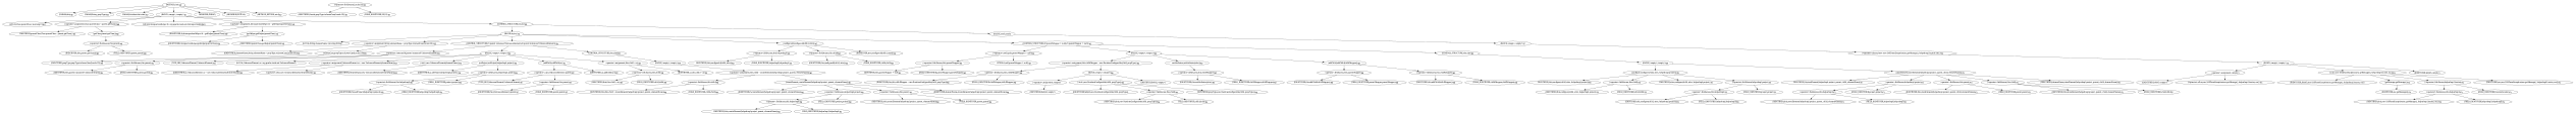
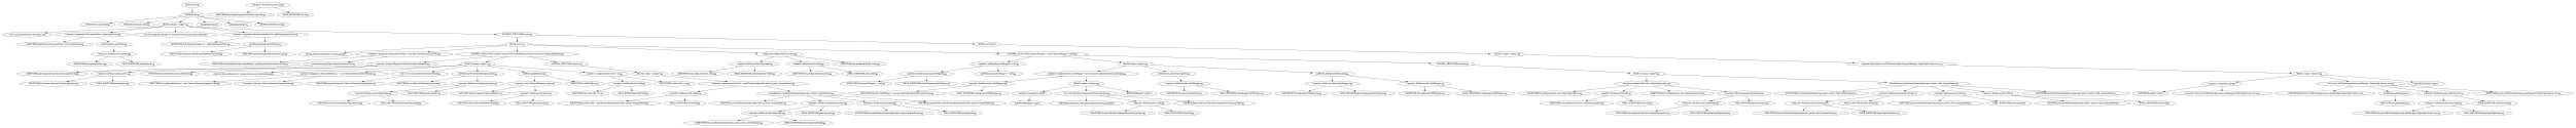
  digraph {
    fontname="PT Serif"
    node [fontname="PT Serif"]
    edge [fontname="PT Serif"]
    n1 [label=<(METHOD,init)<SUB>947</SUB>>]
    n2 [label=<(PARAM,this)<SUB>947</SUB>>]
    n3 [label=<(PARAM,String propType)<SUB>947</SUB>>]
    n4 [label=<(PARAM,AttributeList attrs)<SUB>947</SUB>>]
    n5 [label=<(BLOCK,&lt;empty&gt;,&lt;empty&gt;)<SUB>947</SUB>>]
    n6 [label=<(MODIFIER,PUBLIC)>]
    n7 [label=<(MODIFIER,VIRTUAL)>]
    n8 [label=<(METHOD_RETURN,void)<SUB>947</SUB>>]
    n9 [label=<(LOCAL,Class parentClass: java.lang.Class)>]
    n10 [label=<(&lt;operator&gt;.assignment,Class parentClass = parent.getClass())<SUB>948</SUB>>]
    n11 [label=<(LOCAL,IntrospectionHelper ih: org.apache.tools.ant.IntrospectionHelper)>]
    n12 [label=<(&lt;operator&gt;.assignment,IntrospectionHelper ih = getHelper(parentClass))<SUB>949</SUB>>]
    n13 [label=<(CONTROL_STRUCTURE,try,try)<SUB>952</SUB>>]
    n14 [label=<(IDENTIFIER,parentClass,Class parentClass = parent.getClass())<SUB>948</SUB>>]
    n15 [label=<(getClass,parent.getClass())<SUB>948</SUB>>]
    n16 [label=<(IDENTIFIER,ih,IntrospectionHelper ih = getHelper(parentClass))<SUB>949</SUB>>]
    n17 [label=<(getHelper,getHelper(parentClass))<SUB>950</SUB>>]
    n18 [label=<(BLOCK,try,try)<SUB>952</SUB>>]
    n19 [label=<(BLOCK,catch,catch)>]
    n20 [label=<(&lt;operator&gt;.fieldAccess,this.parent)<SUB>948</SUB>>]
    n21 [label=<(IDENTIFIER,this,parent.getClass())<SUB>948</SUB>>]
    n22 [label=<(FIELD_IDENTIFIER,parent,parent)<SUB>948</SUB>>]
    n23 [label=<(IDENTIFIER,IntrospectionHelper,getHelper(parentClass))<SUB>950</SUB>>]
    n24 [label=<(IDENTIFIER,parentClass,getHelper(parentClass))<SUB>950</SUB>>]
    n25 [label=<(LOCAL,String elementName: java.lang.String)>]
    n26 [label=<(&lt;operator&gt;.assignment,String elementName = propType.toLowerCase(Locale.US))<SUB>953</SUB>>]
    n27 [label=<(CONTROL_STRUCTURE,if (parent instanceof UnknownElement),if (parent instanceof UnknownElement))<SUB>954</SUB>>]
    n28 [label=<(configureId,configureId(child, attrs))<SUB>963</SUB>>]
    n29 [label=<(CONTROL_STRUCTURE,if (parentWrapper != null),if (parentWrapper != null))<SUB>965</SUB>>]
    n30 [label=<(BLOCK,&lt;empty&gt;,&lt;empty&gt;)<SUB>973</SUB>>]
    n31 [label=<(IDENTIFIER,elementName,String elementName = propType.toLowerCase(Locale.US))<SUB>953</SUB>>]
    n32 [label=<(toLowerCase,propType.toLowerCase(Locale.US))<SUB>953</SUB>>]
    n33 [label=<(&lt;operator&gt;.instanceOf,parent instanceof UnknownElement)<SUB>954</SUB>>]
    n34 [label=<(BLOCK,&lt;empty&gt;,&lt;empty&gt;)<SUB>954</SUB>>]
    n35 [label=<(CONTROL_STRUCTURE,else,else)<SUB>959</SUB>>]
    n36 [label=<(&lt;operator&gt;.fieldAccess,this.helperImpl)<SUB>963</SUB>>]
    n37 [label=<(&lt;operator&gt;.fieldAccess,this.child)<SUB>963</SUB>>]
    n38 [label=<(IDENTIFIER,attrs,configureId(child, attrs))<SUB>963</SUB>>]
    n39 [label=<(&lt;operator&gt;.notEquals,parentWrapper != null)<SUB>965</SUB>>]
    n40 [label=<(BLOCK,&lt;empty&gt;,&lt;empty&gt;)<SUB>965</SUB>>]
    n41 [label=<(CONTROL_STRUCTURE,else,else)<SUB>969</SUB>>]
    n42 [label=<(IDENTIFIER,propType,propType.toLowerCase(Locale.US))<SUB>953</SUB>>]
    n43 [label=<(&lt;operator&gt;.fieldAccess,Locale.US)<SUB>953</SUB>>]
    n44 [label=<(IDENTIFIER,Locale,propType.toLowerCase(Locale.US))<SUB>953</SUB>>]
    n45 [label=<(FIELD_IDENTIFIER,US,US)<SUB>953</SUB>>]
    n46 [label=<(&lt;operator&gt;.fieldAccess,this.parent)<SUB>954</SUB>>]
    n47 [label=<(TYPE_REF,UnknownElement,UnknownElement)<SUB>954</SUB>>]
    n48 [label=<(LOCAL,UnknownElement uc: org.apache.tools.ant.UnknownElement)>]
    n49 [label=<(&lt;operator&gt;.assignment,UnknownElement uc = new UnknownElement(elementName))<SUB>955</SUB>>]
    n50 [label=<(&lt;init&gt;,new UnknownElement(elementName))<SUB>955</SUB>>]
    n51 [label=<(setProject,setProject(helperImpl.project))<SUB>956</SUB>>]
    n52 [label=<(addChild,addChild(uc))<SUB>957</SUB>>]
    n53 [label=<(&lt;operator&gt;.assignment,this.child = uc)<SUB>958</SUB>>]
    n54 [label=<(BLOCK,&lt;empty&gt;,&lt;empty&gt;)<SUB>959</SUB>>]
    n55 [label=<(IDENTIFIER,this,parent instanceof UnknownElement)<SUB>954</SUB>>]
    n56 [label=<(FIELD_IDENTIFIER,parent,parent)<SUB>954</SUB>>]
    n57 [label=<(IDENTIFIER,uc,UnknownElement uc = new UnknownElement(elementName))<SUB>955</SUB>>]
    n58 [label=<(&lt;operator&gt;.alloc,new UnknownElement(elementName))<SUB>955</SUB>>]
    n59 [label=<(IDENTIFIER,elementName,new UnknownElement(elementName))<SUB>955</SUB>>]
    n60 [label=<(IDENTIFIER,uc,setProject(helperImpl.project))<SUB>956</SUB>>]
    n61 [label=<(&lt;operator&gt;.fieldAccess,helperImpl.project)<SUB>956</SUB>>]
    n62 [label=<(&lt;operator&gt;.cast,(UnknownElement) parent)<SUB>957</SUB>>]
    n63 [label=<(IDENTIFIER,uc,addChild(uc))<SUB>957</SUB>>]
    n64 [label=<(&lt;operator&gt;.fieldAccess,this.child)<SUB>958</SUB>>]
    n65 [label=<(IDENTIFIER,uc,this.child = uc)<SUB>958</SUB>>]
    n66 [label=<(&lt;operator&gt;.fieldAccess,this.helperImpl)<SUB>956</SUB>>]
    n67 [label=<(FIELD_IDENTIFIER,project,project)<SUB>956</SUB>>]
    n68 [label=<(IDENTIFIER,this,setProject(helperImpl.project))<SUB>956</SUB>>]
    n69 [label=<(FIELD_IDENTIFIER,helperImpl,helperImpl)<SUB>956</SUB>>]
    n70 [label=<(TYPE_REF,UnknownElement,UnknownElement)<SUB>957</SUB>>]
    n71 [label=<(&lt;operator&gt;.fieldAccess,this.parent)<SUB>957</SUB>>]
    n72 [label=<(IDENTIFIER,this,(UnknownElement) parent)<SUB>957</SUB>>]
    n73 [label=<(FIELD_IDENTIFIER,parent,parent)<SUB>957</SUB>>]
    n74 [label=<(IDENTIFIER,this,this.child = uc)<SUB>958</SUB>>]
    n75 [label=<(FIELD_IDENTIFIER,child,child)<SUB>958</SUB>>]
    n76 [label=<(&lt;operator&gt;.assignment,this.child = createElement(helperImpl.project, parent, elementName))<SUB>960</SUB>>]
    n77 [label=<(&lt;operator&gt;.fieldAccess,this.child)<SUB>960</SUB>>]
    n78 [label=<(createElement,createElement(helperImpl.project, parent, elementName))<SUB>960</SUB>>]
    n79 [label=<(IDENTIFIER,this,this.child = createElement(helperImpl.project, parent, elementName))<SUB>960</SUB>>]
    n80 [label=<(FIELD_IDENTIFIER,child,child)<SUB>960</SUB>>]
    n81 [label=<(IDENTIFIER,ih,createElement(helperImpl.project, parent, elementName))<SUB>960</SUB>>]
    n82 [label=<(&lt;operator&gt;.fieldAccess,helperImpl.project)<SUB>960</SUB>>]
    n83 [label=<(&lt;operator&gt;.fieldAccess,this.parent)<SUB>960</SUB>>]
    n84 [label=<(IDENTIFIER,elementName,createElement(helperImpl.project, parent, elementName))<SUB>960</SUB>>]
    n85 [label=<(&lt;operator&gt;.fieldAccess,this.helperImpl)<SUB>960</SUB>>]
    n86 [label=<(FIELD_IDENTIFIER,project,project)<SUB>960</SUB>>]
    n87 [label=<(IDENTIFIER,this,createElement(helperImpl.project, parent, elementName))<SUB>960</SUB>>]
    n88 [label=<(FIELD_IDENTIFIER,parent,parent)<SUB>960</SUB>>]
    n89 [label=<(IDENTIFIER,this,createElement(helperImpl.project, parent, elementName))<SUB>960</SUB>>]
    n90 [label=<(FIELD_IDENTIFIER,helperImpl,helperImpl)<SUB>960</SUB>>]
    n91 [label=<(IDENTIFIER,this,configureId(child, attrs))<SUB>963</SUB>>]
    n92 [label=<(FIELD_IDENTIFIER,helperImpl,helperImpl)<SUB>963</SUB>>]
    n93 [label=<(IDENTIFIER,this,configureId(child, attrs))<SUB>963</SUB>>]
    n94 [label=<(FIELD_IDENTIFIER,child,child)<SUB>963</SUB>>]
    n95 [label=<(&lt;operator&gt;.fieldAccess,this.parentWrapper)<SUB>965</SUB>>]
    n96 [label=<(LITERAL,null,parentWrapper != null)<SUB>965</SUB>>]
    n97 [label=<(&lt;operator&gt;.assignment,this.childWrapper = new RuntimeConfigurable(child, propType))<SUB>966</SUB>>]
    n98 [label=<(setAttributes,setAttributes(attrs))<SUB>967</SUB>>]
    n99 [label=<(addChild,addChild(childWrapper))<SUB>968</SUB>>]
    n100 [label=<(BLOCK,&lt;empty&gt;,&lt;empty&gt;)<SUB>969</SUB>>]
    n101 [label=<(IDENTIFIER,this,parentWrapper != null)<SUB>965</SUB>>]
    n102 [label=<(FIELD_IDENTIFIER,parentWrapper,parentWrapper)<SUB>965</SUB>>]
    n103 [label=<(&lt;operator&gt;.fieldAccess,this.childWrapper)<SUB>966</SUB>>]
    n104 [label=<(BLOCK,&lt;empty&gt;,&lt;empty&gt;)<SUB>966</SUB>>]
    n105 [label=<(&lt;operator&gt;.fieldAccess,this.childWrapper)<SUB>967</SUB>>]
    n106 [label=<(&lt;operator&gt;.fieldAccess,this.parentWrapper)<SUB>968</SUB>>]
    n107 [label=<(&lt;operator&gt;.fieldAccess,this.childWrapper)<SUB>968</SUB>>]
    n108 [label=<(IDENTIFIER,this,this.childWrapper = new RuntimeConfigurable(child, propType))<SUB>966</SUB>>]
    n109 [label=<(FIELD_IDENTIFIER,childWrapper,childWrapper)<SUB>966</SUB>>]
    n110 [label=<(&lt;operator&gt;.assignment,&lt;empty&gt;)>]
    n111 [label=<(&lt;init&gt;,new RuntimeConfigurable(child, propType))<SUB>966</SUB>>]
    n112 [label=<(IDENTIFIER,$obj42,&lt;empty&gt;)>]
    n113 [label=<(IDENTIFIER,$obj42,&lt;empty&gt;)>]
    n114 [label=<(IDENTIFIER,$obj42,new RuntimeConfigurable(child, propType))>]
    n115 [label=<(&lt;operator&gt;.fieldAccess,this.child)<SUB>966</SUB>>]
    n116 [label=<(IDENTIFIER,propType,new RuntimeConfigurable(child, propType))<SUB>966</SUB>>]
    n117 [label=<(IDENTIFIER,this,new RuntimeConfigurable(child, propType))<SUB>966</SUB>>]
    n118 [label=<(FIELD_IDENTIFIER,child,child)<SUB>966</SUB>>]
    n119 [label=<(IDENTIFIER,this,setAttributes(attrs))<SUB>967</SUB>>]
    n120 [label=<(FIELD_IDENTIFIER,childWrapper,childWrapper)<SUB>967</SUB>>]
    n121 [label=<(IDENTIFIER,this,addChild(childWrapper))<SUB>968</SUB>>]
    n122 [label=<(FIELD_IDENTIFIER,parentWrapper,parentWrapper)<SUB>968</SUB>>]
    n123 [label=<(IDENTIFIER,this,addChild(childWrapper))<SUB>968</SUB>>]
    n124 [label=<(FIELD_IDENTIFIER,childWrapper,childWrapper)<SUB>968</SUB>>]
    n125 [label=<(configure,configure(child, attrs, helperImpl.project))<SUB>970</SUB>>]
    n126 [label=<(storeElement,storeElement(helperImpl.project, parent, child, elementName))<SUB>971</SUB>>]
    n127 [label=<(IDENTIFIER,this,configure(child, attrs, helperImpl.project))<SUB>970</SUB>>]
    n128 [label=<(&lt;operator&gt;.fieldAccess,this.child)<SUB>970</SUB>>]
    n129 [label=<(IDENTIFIER,attrs,configure(child, attrs, helperImpl.project))<SUB>970</SUB>>]
    n130 [label=<(&lt;operator&gt;.fieldAccess,helperImpl.project)<SUB>970</SUB>>]
    n131 [label=<(IDENTIFIER,ih,storeElement(helperImpl.project, parent, child, elementName))<SUB>971</SUB>>]
    n132 [label=<(&lt;operator&gt;.fieldAccess,helperImpl.project)<SUB>971</SUB>>]
    n133 [label=<(&lt;operator&gt;.fieldAccess,this.parent)<SUB>971</SUB>>]
    n134 [label=<(&lt;operator&gt;.fieldAccess,this.child)<SUB>971</SUB>>]
    n135 [label=<(IDENTIFIER,elementName,storeElement(helperImpl.project, parent, child, elementName))<SUB>971</SUB>>]
    n136 [label=<(IDENTIFIER,this,configure(child, attrs, helperImpl.project))<SUB>970</SUB>>]
    n137 [label=<(FIELD_IDENTIFIER,child,child)<SUB>970</SUB>>]
    n138 [label=<(&lt;operator&gt;.fieldAccess,this.helperImpl)<SUB>970</SUB>>]
    n139 [label=<(FIELD_IDENTIFIER,project,project)<SUB>970</SUB>>]
    n140 [label=<(IDENTIFIER,this,configure(child, attrs, helperImpl.project))<SUB>970</SUB>>]
    n141 [label=<(FIELD_IDENTIFIER,helperImpl,helperImpl)<SUB>970</SUB>>]
    n142 [label=<(&lt;operator&gt;.fieldAccess,this.helperImpl)<SUB>971</SUB>>]
    n143 [label=<(FIELD_IDENTIFIER,project,project)<SUB>971</SUB>>]
    n144 [label=<(IDENTIFIER,this,storeElement(helperImpl.project, parent, child, elementName))<SUB>971</SUB>>]
    n145 [label=<(FIELD_IDENTIFIER,parent,parent)<SUB>971</SUB>>]
    n146 [label=<(IDENTIFIER,this,storeElement(helperImpl.project, parent, child, elementName))<SUB>971</SUB>>]
    n147 [label=<(FIELD_IDENTIFIER,child,child)<SUB>971</SUB>>]
    n148 [label=<(IDENTIFIER,this,storeElement(helperImpl.project, parent, child, elementName))<SUB>971</SUB>>]
    n149 [label=<(FIELD_IDENTIFIER,helperImpl,helperImpl)<SUB>971</SUB>>]
    n150 [label=<(&lt;operator&gt;.throw,throw new SAXParseException(exc.getMessage(), helperImpl.locator, exc);)<SUB>974</SUB>>]
    n151 [label=<(BLOCK,&lt;empty&gt;,&lt;empty&gt;)<SUB>974</SUB>>]
    n152 [label=<(&lt;operator&gt;.assignment,&lt;empty&gt;)>]
    n153 [label=<(&lt;init&gt;,new SAXParseException(exc.getMessage(), helperImpl.locator, exc))<SUB>974</SUB>>]
    n154 [label=<(IDENTIFIER,$obj43,&lt;empty&gt;)>]
    n155 [label=<(IDENTIFIER,$obj43,&lt;empty&gt;)>]
    n156 [label=<(&lt;operator&gt;.alloc,new SAXParseException(exc.getMessage(), helperImpl.locator, exc))<SUB>974</SUB>>]
    n157 [label=<(IDENTIFIER,$obj43,new SAXParseException(exc.getMessage(), helperImpl.locator, exc))>]
    n158 [label=<(getMessage,getMessage())<SUB>974</SUB>>]
    n159 [label=<(&lt;operator&gt;.fieldAccess,helperImpl.locator)<SUB>974</SUB>>]
    n160 [label=<(IDENTIFIER,exc,new SAXParseException(exc.getMessage(), helperImpl.locator, exc))<SUB>974</SUB>>]
    n161 [label=<(IDENTIFIER,exc,getMessage())<SUB>974</SUB>>]
    n162 [label=<(&lt;operator&gt;.fieldAccess,this.helperImpl)<SUB>974</SUB>>]
    n163 [label=<(FIELD_IDENTIFIER,locator,locator)<SUB>974</SUB>>]
    n164 [label=<(IDENTIFIER,this,new SAXParseException(exc.getMessage(), helperImpl.locator, exc))<SUB>974</SUB>>]
    n165 [label=<(FIELD_IDENTIFIER,helperImpl,helperImpl)<SUB>974</SUB>>]
-   n1 -> n2
+   n2 -> n1
    n1 -> n3
    n1 -> n4
    n1 -> n5
    n1 -> n6
    n1 -> n7
    n1 -> n8
    n5 -> n9
    n5 -> n10
    n5 -> n11
    n5 -> n12
    n5 -> n13
    n10 -> n14
    n10 -> n15
    n12 -> n16
    n12 -> n17
    n13 -> n18
    n13 -> n19
    n15 -> n20
    n17 -> n23
    n17 -> n24
    n18 -> n25
    n18 -> n26
    n18 -> n27
    n18 -> n28
    n18 -> n29
    n19 -> n30
    n20 -> n21
    n20 -> n22
    n26 -> n31
    n26 -> n32
    n27 -> n33
    n27 -> n34
    n27 -> n35
    n28 -> n36
    n28 -> n37
    n28 -> n38
    n29 -> n39
    n29 -> n40
    n29 -> n41
    n30 -> n150
    n32 -> n42
    n33 -> n46
    n33 -> n47
    n34 -> n48
    n34 -> n49
    n34 -> n50
    n34 -> n51
    n34 -> n52
    n34 -> n53
    n35 -> n54
    n36 -> n91
    n36 -> n92
    n37 -> n93
    n37 -> n94
    n39 -> n95
    n39 -> n96
    n40 -> n97
    n40 -> n98
    n40 -> n99
    n41 -> n100
    n43 -> n44
    n43 -> n45
    n46 -> n55
    n46 -> n56
    n49 -> n57
    n49 -> n58
    n50 -> n59
    n51 -> n60
    n51 -> n61
    n52 -> n62
    n52 -> n63
    n53 -> n64
    n53 -> n65
    n54 -> n76
    n61 -> n66
    n61 -> n67
    n62 -> n70
    n62 -> n71
    n64 -> n74
    n64 -> n75
    n66 -> n68
    n66 -> n69
    n71 -> n72
    n71 -> n73
    n76 -> n77
    n76 -> n78
    n77 -> n79
    n77 -> n80
    n78 -> n81
    n78 -> n82
    n78 -> n83
    n78 -> n84
    n82 -> n85
    n82 -> n86
    n83 -> n87
    n83 -> n88
    n85 -> n89
    n85 -> n90
    n95 -> n101
    n95 -> n102
    n97 -> n103
    n97 -> n104
    n98 -> n105
    n99 -> n106
    n99 -> n107
    n100 -> n125
    n100 -> n126
    n103 -> n108
    n103 -> n109
    n104 -> n110
    n104 -> n111
    n104 -> n112
    n105 -> n119
    n105 -> n120
    n106 -> n121
    n106 -> n122
    n107 -> n123
    n107 -> n124
    n110 -> n113
    n111 -> n114
    n111 -> n115
    n111 -> n116
    n115 -> n117
    n115 -> n118
    n125 -> n127
    n125 -> n128
    n125 -> n129
    n125 -> n130
    n126 -> n131
    n126 -> n132
    n126 -> n133
    n126 -> n134
    n126 -> n135
    n128 -> n136
    n128 -> n137
    n130 -> n138
    n130 -> n139
    n132 -> n142
    n132 -> n143
    n133 -> n144
    n133 -> n145
    n134 -> n146
    n134 -> n147
    n138 -> n140
    n138 -> n141
    n142 -> n148
    n142 -> n149
    n150 -> n151
    n151 -> n152
    n151 -> n153
    n151 -> n154
    n152 -> n155
    n152 -> n156
    n153 -> n157
    n153 -> n158
    n153 -> n159
    n153 -> n160
    n158 -> n161
    n159 -> n162
    n159 -> n163
    n162 -> n164
    n162 -> n165
  }
